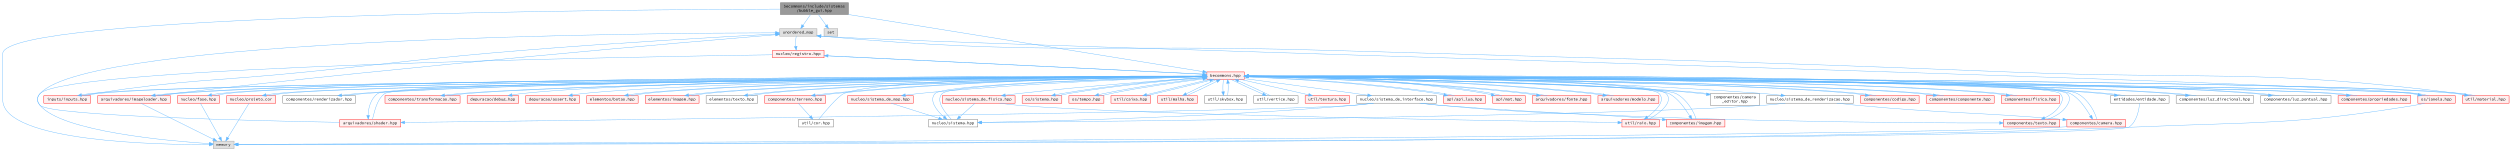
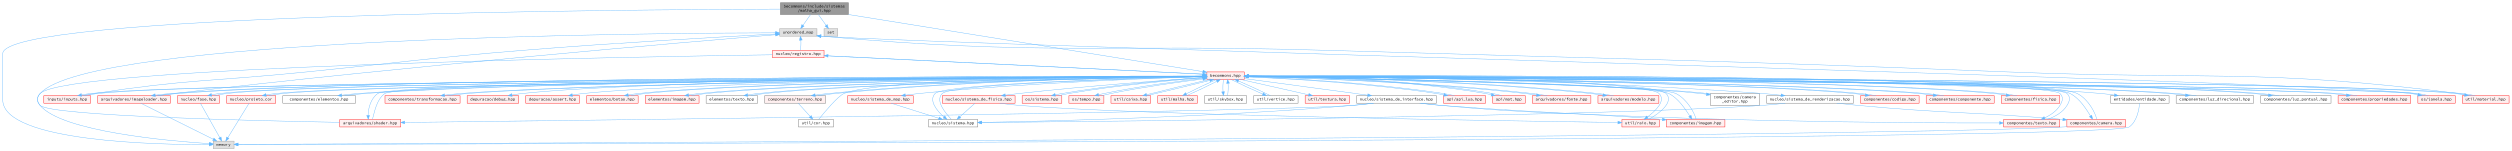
  digraph {
    fontname="Source Code Pro"
    node [color=red fillcolor="#FFF0F0" fontname="Source Code Pro" fontsize=10 shape=box style=filled]
    edge [color=steelblue1 fontname="Source Code Pro" fontsize=10 labelfontname=Helvetica labelfontsize=10 style=solid]
-   n1 [color=gray40 fillcolor=grey60 fontcolor=black height=0.2 label="becommons/include/sistemas\l/bubble_gui.hpp" width=0.4]
+   n1 [color=gray40 fillcolor=grey60 fontcolor=black height=0.2 label="becommons/include/sistemas\l/malha_gui.hpp" width=0.4]
    n2 [color=grey60 fillcolor="#E0E0E0" height=0.2 label=unordered_map width=0.4]
    n3 [color=grey60 fillcolor="#E0E0E0" height=0.2 label=memory width=0.4]
    n4 [color=grey60 fillcolor="#E0E0E0" height=0.2 label=set width=0.4]
    n5 [height=0.2 label="becommons.hpp" width=0.4]
    n6 [height=0.2 label="api/api_lua.hpp" width=0.4]
    n7 [height=0.2 label="api/mat.hpp" width=0.4]
    n8 [height=0.2 label="arquivadores/fonte.hpp" width=0.4]
    n9 [height=0.2 label="arquivadores/imageloader.hpp" width=0.4]
    n10 [height=0.2 label="arquivadores/modelo.hpp" width=0.4]
    n11 [height=0.2 label="arquivadores/shader.hpp" width=0.4]
    n12 [height=0.2 label="componentes/camera.hpp" width=0.4]
    n13 [color=grey40 fillcolor=white height=0.2 label="componentes/camera\l_editor.hpp" width=0.4]
    n14 [height=0.2 label="componentes/codigo.hpp" width=0.4]
    n15 [height=0.2 label="componentes/componente.hpp" width=0.4]
    n16 [height=0.2 label="componentes/fisica.hpp" width=0.4]
    n17 [height=0.2 label="componentes/imagem.hpp" width=0.4]
    n18 [color=grey40 fillcolor=white height=0.2 label="componentes/luz_direcional.hpp" width=0.4]
    n19 [color=grey40 fillcolor=white height=0.2 label="componentes/luz_pontual.hpp" width=0.4]
    n20 [height=0.2 label="componentes/propriedades.hpp" width=0.4]
-   n21 [color=grey40 fillcolor=white height=0.2 label="componentes/renderizador.hpp" width=0.4]
-   n22 [height=0.2 label="componentes/terreno.hpp" width=0.4]
+   n21 [color=grey40 fillcolor=white height=0.2 label="componentes/elementos.hpp" width=0.4]
+   n22 [color=grey40 height=0.2 label="componentes/terreno.hpp" width=0.4]
    n23 [height=0.2 label="componentes/texto.hpp" width=0.4]
    n24 [height=0.2 label="componentes/transformacao.hpp" width=0.4]
    n25 [height=0.2 label="depuracao/debug.hpp" width=0.4]
    n26 [height=0.2 label="depuracao/assert.hpp" width=0.4]
    n27 [height=0.2 label="elementos/botao.hpp" width=0.4]
    n28 [height=0.2 label="elementos/imagem.hpp" width=0.4]
    n29 [color=grey40 fillcolor=white height=0.2 label="elementos/texto.hpp" width=0.4]
    n30 [color=grey40 fillcolor=white height=0.2 label="entidades/entidade.hpp" width=0.4]
    n31 [height=0.2 label="inputs/inputs.hpp" width=0.4]
    n32 [height=0.2 label="nucleo/fase.hpp" width=0.4]
    n33 [height=0.2 label="nucleo/projeto.cor" width=0.4]
    n34 [height=0.2 label="nucleo/registro.hpp" width=0.4]
    n35 [color=grey40 fillcolor=white height=0.2 label="nucleo/sistema.hpp" width=0.4]
    n36 [height=0.2 label="nucleo/sistema_de_map.hpp" width=0.4]
    n37 [height=0.2 label="nucleo/sistema_de_fisica.hpp" width=0.4]
    n38 [height=0.2 label="util/raio.hpp" width=0.4]
    n39 [color=grey40 fillcolor=white height=0.2 label="nucleo/sistema_de_interface.hpp" width=0.4]
    n40 [color=grey40 fillcolor=white height=0.2 label="nucleo/sistema_de_renderizacao.hpp" width=0.4]
    n41 [height=0.2 label="os/janela.hpp" width=0.4]
    n42 [height=0.2 label="os/sistema.hpp" width=0.4]
    n43 [height=0.2 label="os/tempo.hpp" width=0.4]
    n44 [height=0.2 label="util/caixa.hpp" width=0.4]
    n45 [height=0.2 label="util/malha.hpp" width=0.4]
    n46 [height=0.2 label="util/material.hpp" width=0.4]
    n47 [color=grey40 fillcolor=white height=0.2 label="util/skybox.hpp" width=0.4]
    n48 [color=grey40 fillcolor=white height=0.2 label="util/vertice.hpp" width=0.4]
    n49 [height=0.2 label="util/textura.hpp" width=0.4]
    n50 [color=grey40 fillcolor=white height=0.2 label="util/cor.hpp" width=0.4]
    n1 -> n2
    n1 -> n3
    n1 -> n4
    n1 -> n5
    n5 -> n6
    n5 -> n7
    n5 -> n8
    n5 -> n9
    n5 -> n10
    n5 -> n11
    n5 -> n12
    n5 -> n13
    n5 -> n14
    n5 -> n15
    n5 -> n16
    n5 -> n17
    n5 -> n18
    n5 -> n19
    n5 -> n20
    n5 -> n21
    n5 -> n22
    n5 -> n23
    n5 -> n24
    n5 -> n25
    n5 -> n26
    n5 -> n27
    n5 -> n28
    n5 -> n29
    n5 -> n30
    n5 -> n31
    n5 -> n32
    n5 -> n33
    n5 -> n34
    n5 -> n35
    n5 -> n36
    n5 -> n37
    n5 -> n38
    n5 -> n39
    n5 -> n40
    n5 -> n41
    n5 -> n42
    n5 -> n43
    n5 -> n44
    n5 -> n45
    n5 -> n46
    n5 -> n47
    n5 -> n48
    n5 -> n49
    n6 -> n5
    n7 -> n5
    n8 -> n5
    n9 -> n2
    n9 -> n3
    n9 -> n5
    n10 -> n5
    n11 -> n2
    n11 -> n5
    n12 -> n3
    n12 -> n5
    n13 -> n5
    n14 -> n5
    n15 -> n5
    n16 -> n5
    n17 -> n5
    n18 -> n5
    n19 -> n5
    n20 -> n5
    n21 -> n5
    n22 -> n5
    n22 -> n50
    n23 -> n5
    n24 -> n5
    n27 -> n5
    n28 -> n5
    n29 -> n5
    n30 -> n3
-   n30 -> n5
    n31 -> n2
    n31 -> n5
    n32 -> n3
    n32 -> n5
    n33 -> n3
    n33 -> n5
-   n2 -> n34
+   n34 -> n2
    n34 -> n3
    n34 -> n5
    n35 -> n5
    n36 -> n35
    n37 -> n35
    n37 -> n38
    n38 -> n5
    n39 -> n11
    n39 -> n17
    n39 -> n23
    n39 -> n35
    n40 -> n12
    n40 -> n35
    n41 -> n2
-   n41 -> n3
    n41 -> n5
    n42 -> n5
    n43 -> n5
    n44 -> n5
    n45 -> n5
    n46 -> n2
    n46 -> n5
    n47 -> n5
    n48 -> n5
    n50 -> n5
  }
